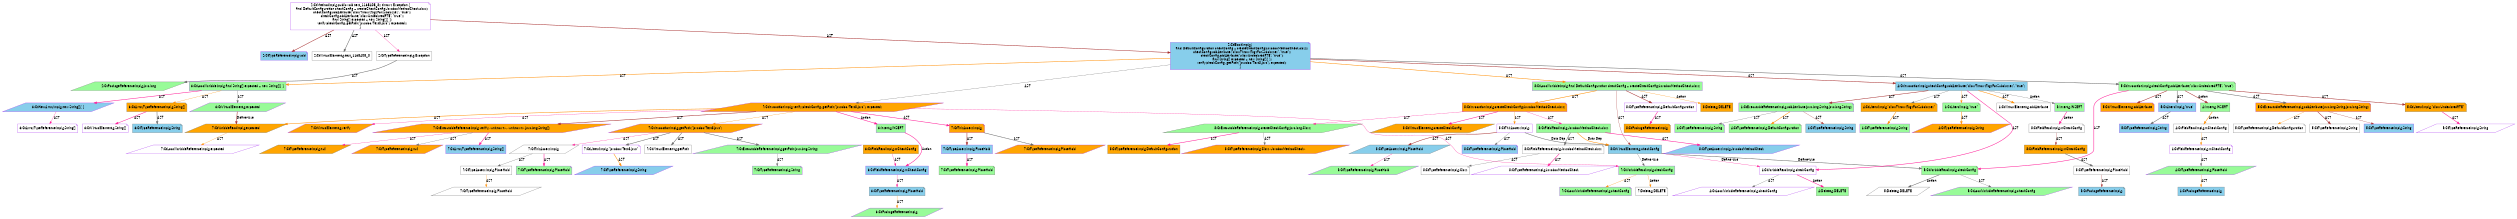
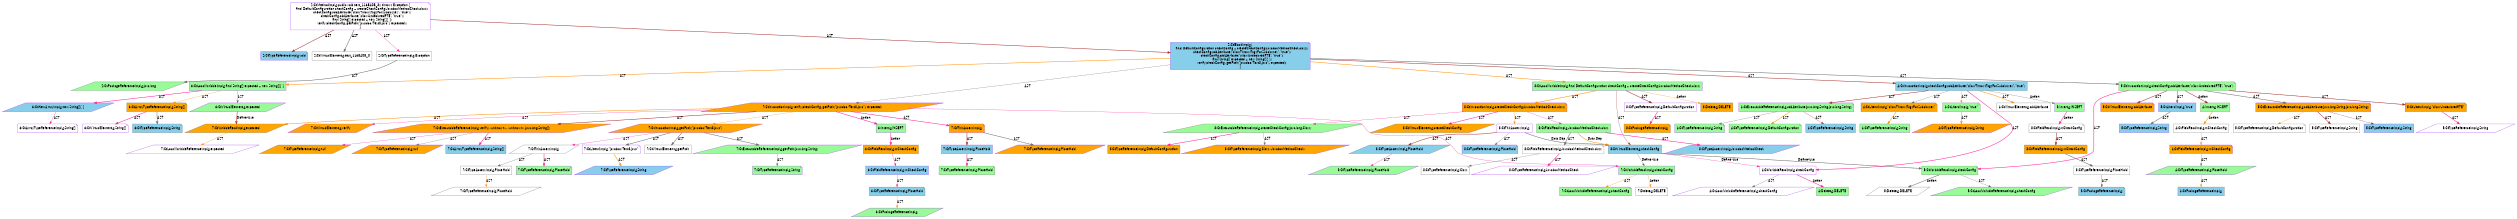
  digraph {
    fontname=Lato
    node [color=purple fillcolor=white fontname=Lato shape=note style=filled]
    edge [color=gray40 fontname=Lato style=bold]
    n1 [fillcolor=skyblue label="2:CtTypeReferenceImpl@void"]
    n2 [color=gray40 label="2:CtVirtualElement@test_1168408_3" shape=box]
    n3 [color=gray40 label="2:CtTypeReferenceImpl@Exception" shape=box]
    n4 [color=gray40 fillcolor=palegreen label="2:CtPackageReferenceImpl@java.lang" shape=parallelogram]
    n5 [label="3:CtTypeReferenceImpl@DefaultConfiguration" shape=box]
    n6 [color=gray40 fillcolor=orange label="3:CtPackageReferenceImpl@"]
    n7 [color=gray40 fillcolor=palegreen label="3:CtExecutableReferenceImpl@createCheckConfig(java.lang.Class)" shape=parallelogram]
    n8 [color=gray40 fillcolor=orange label="3:CtTypeReferenceImpl@DefaultConfiguration" shape=box]
    n9 [fillcolor=orange label="3:CtTypeReferenceImpl@Class<JavadocMethodCheck>" shape=parallelogram]
    n10 [color=gray40 fillcolor=orange label="3:CtVirtualElement@createCheckConfig" shape=parallelogram]
    n11 [color=gray40 fillcolor=skyblue label="3:CtTypeAccessImpl@PlaceHold" shape=parallelogram]
    n12 [fillcolor=palegreen label="3:CtTypeReferenceImpl@PlaceHold" shape=parallelogram]
    n13 [label="3:CtThisAccessImpl@" shape=box]
    n14 [fillcolor=skyblue label="3:CtTypeReferenceImpl@PlaceHold"]
    n15 [color=gray40 fillcolor=skyblue label="3:CtVirtualElement@checkConfig" shape=box]
    n16 [label="4:CtVariableReadImpl@checkConfig" shape=box]
    n17 [color=gray40 fillcolor=palegreen label="5:CtVariableReadImpl@checkConfig"]
    n18 [fillcolor=palegreen label="7:CtVariableReadImpl@checkConfig" shape=box]
    n19 [color=gray40 label="3:CtFieldReferenceImpl@JavadocMethodCheck.class"]
    n20 [label="3:CtTypeReferenceImpl@JavadocMethodCheck" shape=parallelogram]
    n21 [color=gray40 label="3:CtTypeReferenceImpl@Class"]
    n22 [color=gray40 fillcolor=palegreen label="3:CtFieldReadImpl@JavadocMethodCheck.class" shape=box]
    n23 [fillcolor=skyblue label="3:CtTypeAccessImpl@JavadocMethodCheck" shape=parallelogram]
    n24 [fillcolor=orange label="3:CtInvocationImpl@createCheckConfig(JavadocMethodCheck.class)"]
    n25 [label="4:CtLocalVariableReferenceImpl@checkConfig" shape=parallelogram]
    n26 [color=gray40 fillcolor=palegreen label="4:Delete@DELETE" shape=box]
    n27 [fillcolor=palegreen label="5:CtLocalVariableReferenceImpl@checkConfig" shape=parallelogram]
    n28 [color=gray40 label="5:Delete@DELETE" shape=parallelogram]
    n29 [fillcolor=palegreen label="7:CtLocalVariableReferenceImpl@checkConfig"]
    n30 [color=gray40 label="7:Delete@DELETE"]
    n31 [fillcolor=palegreen label="3:CtLocalVariableImpl@final DefaultConfiguration checkConfig = createCheckConfig(JavadocMethodCheck.class)" shape=box]
    n32 [color=gray40 fillcolor=orange label="3:Delete@DELETE" shape=box]
    n33 [fillcolor=palegreen label="4:CtExecutableReferenceImpl@addAttribute(java.lang.String,java.lang.String)"]
    n34 [color=gray40 fillcolor=palegreen label="4:CtTypeReferenceImpl@DefaultConfiguration"]
    n35 [color=gray40 fillcolor=skyblue label="4:CtTypeReferenceImpl@String" shape=box]
    n36 [fillcolor=palegreen label="4:CtTypeReferenceImpl@String"]
    n37 [color=gray40 label="4:CtVirtualElement@addAttribute" shape=box]
    n38 [color=gray40 fillcolor=orange label="4:CtLiteralImpl@\"allowThrowsTagsForSubclasses\""]
    n39 [fillcolor=palegreen label="4:CtTypeReferenceImpl@String" shape=box]
    n40 [color=gray40 fillcolor=palegreen label="4:CtLiteralImpl@\"true\""]
    n41 [fillcolor=orange label="4:CtTypeReferenceImpl@String" shape=parallelogram]
    n42 [color=gray40 fillcolor=skyblue label="4:CtInvocationImpl@checkConfig.addAttribute(\"allowThrowsTagsForSubclasses\", \"true\")" shape=box]
    n43 [fillcolor=palegreen label="3:Insert@INSERT" shape=box]
    n44 [color=gray40 label="3:CtFieldReadImpl@mCheckConfig"]
    n45 [fillcolor=orange label="5:CtExecutableReferenceImpl@addAttribute(java.lang.String,java.lang.String)"]
    n46 [color=gray40 label="5:CtTypeReferenceImpl@DefaultConfiguration"]
    n47 [color=gray40 label="5:CtTypeReferenceImpl@String" shape=box]
    n48 [fillcolor=skyblue label="5:CtTypeReferenceImpl@String" shape=box]
    n49 [fillcolor=orange label="5:CtVirtualElement@addAttribute"]
    n50 [color=gray40 fillcolor=orange label="5:CtLiteralImpl@\"allowUndeclaredRTE\""]
    n51 [label="5:CtTypeReferenceImpl@String" shape=parallelogram]
    n52 [fillcolor=skyblue label="5:CtLiteralImpl@\"true\"" shape=box]
    n53 [fillcolor=skyblue label="5:CtTypeReferenceImpl@String" shape=box]
    n54 [color=gray40 fillcolor=palegreen label="5:CtInvocationImpl@checkConfig.addAttribute(\"allowUndeclaredRTE\", \"true\")"]
    n55 [color=gray40 fillcolor=palegreen label="4:Insert@INSERT" shape=box]
    n56 [color=gray40 label="4:CtFieldReadImpl@mCheckConfig" shape=box]
    n57 [label="6:CtVirtualElement@String[]"]
    n58 [color=gray40 fillcolor=orange label="6:CtArrayTypeReferenceImpl@String[]"]
    n59 [color=gray40 fillcolor=skyblue label="6:CtTypeReferenceImpl@String"]
    n60 [fillcolor=skyblue label="6:CtNewArrayImpl@new String[]\{  \}" shape=parallelogram]
    n61 [label="6:CtArrayTypeReferenceImpl@String[]"]
    n62 [fillcolor=palegreen label="6:CtVirtualElement@expected" shape=parallelogram]
    n63 [color=gray40 fillcolor=orange label="7:CtVariableReadImpl@expected" shape=parallelogram]
    n64 [label="7:CtLocalVariableReferenceImpl@expected" shape=parallelogram]
    n65 [fillcolor=palegreen label="6:CtLocalVariableImpl@final String[] expected = new String[]\{  \}" shape=box]
    n66 [fillcolor=orange label="7:CtExecutableReferenceImpl@verify(<unknown>,<unknown>,java.lang.String[])" shape=parallelogram]
    n67 [color=gray40 fillcolor=orange label="7:CtTypeReferenceImpl@null" shape=parallelogram]
    n68 [fillcolor=orange label="7:CtTypeReferenceImpl@null" shape=parallelogram]
    n69 [fillcolor=skyblue label="7:CtArrayTypeReferenceImpl@String[]" shape=box]
    n70 [fillcolor=orange label="7:CtVirtualElement@verify" shape=parallelogram]
    n71 [fillcolor=skyblue label="7:CtTypeAccessImpl@PlaceHold" shape=box]
    n72 [color=gray40 fillcolor=palegreen label="7:CtTypeReferenceImpl@PlaceHold"]
    n73 [fillcolor=orange label="7:CtThisAccessImpl@"]
    n74 [fillcolor=orange label="7:CtTypeReferenceImpl@PlaceHold" shape=parallelogram]
    n75 [fillcolor=palegreen label="7:CtExecutableReferenceImpl@getPath(java.lang.String)" shape=parallelogram]
    n76 [fillcolor=palegreen label="7:CtTypeReferenceImpl@String"]
    n77 [color=gray40 label="7:CtVirtualElement@getPath" shape=box]
    n78 [color=gray40 label="7:CtTypeAccessImpl@PlaceHold" shape=box]
    n79 [color=gray40 label="7:CtTypeReferenceImpl@PlaceHold" shape=parallelogram]
    n80 [color=gray40 label="7:CtThisAccessImpl@" shape=parallelogram]
    n81 [fillcolor=palegreen label="7:CtTypeReferenceImpl@PlaceHold"]
    n82 [label="7:CtLiteralImpl@\"javadoc/Test3.java\""]
    n83 [fillcolor=skyblue label="7:CtTypeReferenceImpl@String" shape=parallelogram]
    n84 [fillcolor=orange label="7:CtInvocationImpl@getPath(\"javadoc/Test3.java\")" shape=parallelogram]
    n85 [fillcolor=orange label="7:CtInvocationImpl@verify(checkConfig, getPath(\"javadoc/Test3.java\"), expected)" shape=parallelogram]
    n86 [fillcolor=palegreen label="6:Insert@INSERT" shape=box]
    n87 [color=gray40 fillcolor=orange label="6:CtFieldReadImpl@mCheckConfig" shape=box]
    n88 [fillcolor=skyblue label="2:CtBlockImpl@\{\n    final DefaultConfiguration checkConfig = createCheckConfig(JavadocMethodCheck.class);\n    checkConfig.addAttribute(\"allowThrowsTagsForSubclasses\", \"true\");\n    checkConfig.addAttribute(\"allowUndeclaredRTE\", \"true\");\n    final String[] expected = new String[]\{  \};\n    verify(checkConfig, getPath(\"javadoc/Test3.java\"), expected);\n\}"]
    n89 [label="2:CtMethodImpl@public void test_1168408_3() throws Exception \{\n    final DefaultConfiguration checkConfig = createCheckConfig(JavadocMethodCheck.class);\n    checkConfig.addAttribute(\"allowThrowsTagsForSubclasses\", \"true\");\n    checkConfig.addAttribute(\"allowUndeclaredRTE\", \"true\");\n    final String[] expected = new String[]\{  \};\n    verify(checkConfig, getPath(\"javadoc/Test3.java\"), expected);\n\}"]
    n90 [color=gray40 fillcolor=orange label="3:CtFieldReferenceImpl@mCheckConfig" shape=box]
    n91 [color=gray40 fillcolor=skyblue label="3:CtPackageReferenceImpl@"]
    n92 [color=gray40 label="3:CtTypeReferenceImpl@PlaceHold" shape=box]
-   n93 [label="4:CtFieldReferenceImpl@mCheckConfig"]
+   n93 [fillcolor=orange label="4:CtFieldReferenceImpl@mCheckConfig"]
    n94 [color=gray40 fillcolor=skyblue label="4:CtPackageReferenceImpl@" shape=box]
    n95 [fillcolor=palegreen label="4:CtTypeReferenceImpl@PlaceHold" shape=parallelogram]
    n96 [fillcolor=skyblue label="6:CtFieldReferenceImpl@mCheckConfig" shape=box]
    n97 [fillcolor=palegreen label="6:CtPackageReferenceImpl@" shape=parallelogram]
    n98 [color=gray40 fillcolor=skyblue label="6:CtTypeReferenceImpl@PlaceHold"]
    n3 -> n4 [label=AST]
    n5 -> n6 [color=deeppink label=AST]
    n7 -> n8 [color=deeppink label=AST]
    n7 -> n9 [label=AST style=solid]
    n11 -> n12 [color=deeppink label=AST style=solid]
    n13 -> n11 [color=brown label=AST]
    n13 -> n14 [label=AST style=solid]
    n13 -> n15 [label="Data Dep"]
    n15 -> n16 [color=deeppink label="Define-Use" style=solid]
    n15 -> n17 [label="Define-Use"]
    n15 -> n18 [label="Define-Use" style=solid]
    n16 -> n25 [label=AST style=solid]
    n16 -> n26 [color=deeppink label=Action]
    n17 -> n27 [label=AST style=solid]
    n17 -> n28 [label=Action]
    n18 -> n29 [color=darkorange label=AST style=solid]
    n18 -> n30 [color=darkorange label=Action style=solid]
    n19 -> n20 [color=deeppink label=AST]
    n19 -> n21 [label=AST style=solid]
    n22 -> n15 [color=darkorange label="Data Dep"]
    n22 -> n19 [label=AST]
    n22 -> n23 [color=deeppink label=AST]
    n24 -> n7 [color=deeppink label=AST style=solid]
    n24 -> n10 [color=deeppink label=AST]
    n24 -> n13 [color=darkorange label=AST style=solid]
    n24 -> n22 [color=deeppink label=AST style=solid]
    n31 -> n5 [color=brown label=AST]
    n31 -> n15 [color=brown label=AST style=solid]
    n31 -> n24 [color=darkorange label=AST]
    n31 -> n32 [color=darkorange label=Action style=solid]
    n33 -> n34 [color=darkorange label=AST]
    n33 -> n35 [color=brown label=AST style=solid]
    n33 -> n36 [label=AST style=solid]
    n38 -> n39 [color=darkorange label=AST]
    n40 -> n41 [color=darkorange label=AST]
    n42 -> n16 [color=deeppink label=AST]
    n42 -> n33 [color=brown label=AST]
    n42 -> n37 [color=darkorange label=AST]
    n42 -> n38 [label=AST style=solid]
    n42 -> n40 [color=darkorange label=AST style=solid]
    n42 -> n43 [label=Action style=solid]
    n43 -> n44 [color=deeppink label=Action]
-   n44 -> n90 [color=brown label=AST style=solid]
+   n44 -> n90 [color=brown label=AST]
    n45 -> n46 [color=darkorange label=AST style=solid]
    n45 -> n47 [color=brown label=AST]
    n45 -> n48 [color=brown label=AST style=solid]
    n50 -> n51 [color=deeppink label=AST]
    n52 -> n53 [label=AST]
    n54 -> n17 [color=deeppink label=AST]
    n54 -> n45 [label=AST]
    n54 -> n49 [color=brown label=AST]
    n54 -> n50 [color=brown label=AST]
    n54 -> n52 [label=AST]
    n54 -> n55 [color=brown label=Action]
    n55 -> n56 [color=darkorange label=Action]
    n56 -> n93 [color=darkorange label=AST style=solid]
    n58 -> n57 [color=deeppink label=AST]
    n58 -> n59 [label=AST]
    n60 -> n61 [color=deeppink label=AST style=solid]
    n62 -> n63 [color=brown label="Define-Use"]
    n63 -> n64 [color=darkorange label=AST style=solid]
    n65 -> n58 [color=darkorange label=AST style=solid]
    n65 -> n60 [color=deeppink label=AST]
    n65 -> n62 [label=AST style=solid]
    n66 -> n67 [color=deeppink label=AST style=solid]
    n66 -> n68 [label=AST style=solid]
    n66 -> n69 [color=deeppink label=AST]
    n71 -> n72 [color=deeppink label=AST]
    n73 -> n71 [color=brown label=AST]
    n73 -> n74 [label=AST]
    n75 -> n76 [label=AST style=solid]
    n78 -> n79 [color=darkorange label=AST style=solid]
    n80 -> n78 [label=AST style=solid]
    n80 -> n81 [color=deeppink label=AST]
    n82 -> n83 [color=darkorange label=AST]
    n84 -> n75 [label=AST]
    n84 -> n77 [label=AST]
    n84 -> n80 [color=deeppink label=AST style=solid]
    n84 -> n82 [label=AST]
    n85 -> n18 [color=deeppink label=AST style=solid]
    n85 -> n63 [color=darkorange label=AST]
    n85 -> n66 [color=brown label=AST]
    n85 -> n70 [color=deeppink label=AST style=solid]
    n85 -> n73 [color=deeppink label=AST]
    n85 -> n84 [color=darkorange label=AST style=solid]
    n85 -> n86 [color=deeppink label=Action]
-   n86 -> n96 [color=deeppink label=Action]
+   n86 -> n87 [color=deeppink label=Action]
    n87 -> n96 [color=deeppink label=AST style=solid]
    n88 -> n31 [color=darkorange label=AST]
    n88 -> n42 [color=brown label=AST]
    n88 -> n54 [label=AST]
    n88 -> n65 [color=darkorange label=AST]
    n88 -> n85 [label=AST style=solid]
    n89 -> n1 [color=brown label=AST]
    n89 -> n2 [label=AST]
    n89 -> n3 [color=deeppink label=AST style=solid]
    n89 -> n88 [color=brown label=AST]
    n90 -> n92 [label=AST]
    n92 -> n91 [color=brown label=AST style=solid]
    n93 -> n95 [label=AST style=solid]
    n95 -> n94 [color=darkorange label=AST style=solid]
    n96 -> n98 [color=deeppink label=AST style=solid]
    n98 -> n97 [color=darkorange label=AST style=solid]
  }
